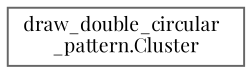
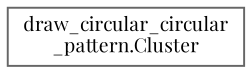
  digraph {
    rankdir=LR
    fontname="Playfair Display"
-   n1 [color=grey40 fillcolor=white fontname="Playfair Display" fontsize=10 height=0.2 label="draw_double_circular\l_pattern.Cluster" shape=box style=filled width=0.4]
+   n1 [color=grey40 fillcolor=white fontname="Playfair Display" fontsize=10 height=0.2 label="draw_circular_circular\l_pattern.Cluster" shape=box style=filled width=0.4]
  }
